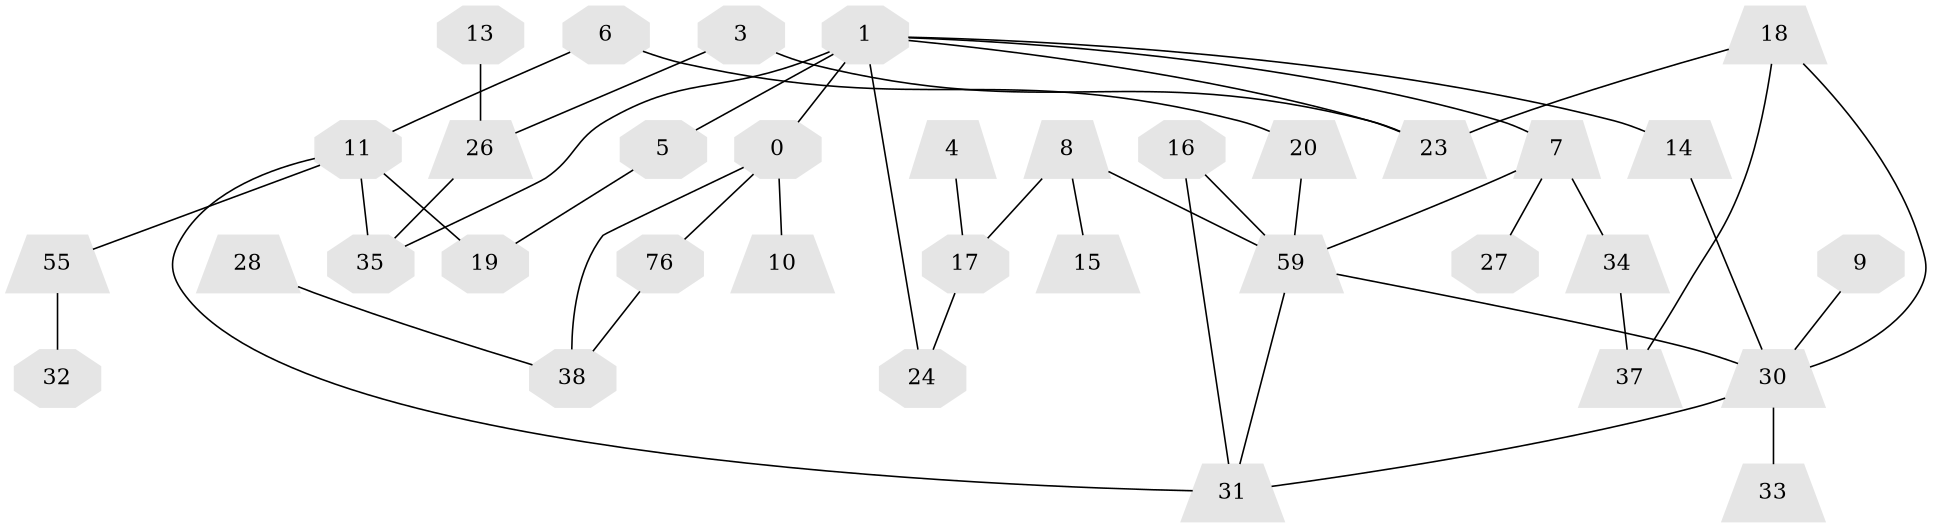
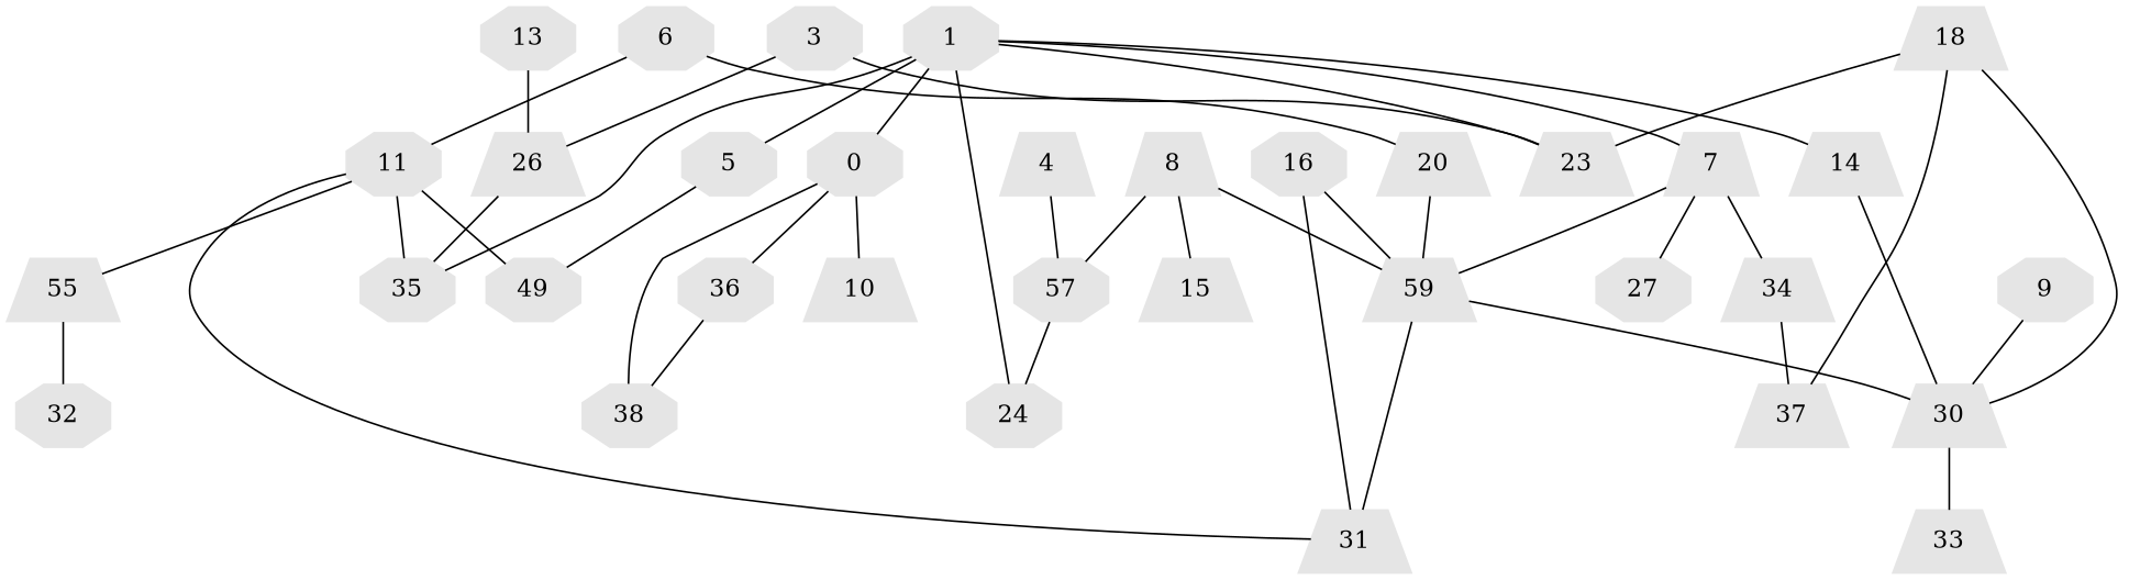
  graph {
    node [color=gray90 shape=trapezium style=filled]
    edge [weight=1.0]
    n1 [label=0 shape=octagon]
    1 [shape=octagon]
    5 [shape=octagon]
    7
    14
    23
    24 [shape=octagon]
    35 [shape=octagon]
    10
-   36 [shape=octagon label=76]
+   36 [shape=octagon]
    38 [shape=octagon]
-   19 [shape=octagon]
+   19 [shape=octagon label=49]
    27 [shape=octagon]
    n14 [label=59]
    34
    30
    31
    3 [shape=octagon]
    26
    4
-   17 [shape=octagon]
+   17 [shape=octagon label=57]
    6 [shape=octagon]
    11 [shape=octagon]
    20
    n25 [label=55]
    33
    37
    8
    15
    9 [shape=octagon]
    32 [shape=octagon]
    13 [shape=octagon]
    16 [shape=octagon]
    18
-   28
    n1 -- 10
    n1 -- 36
    n1 -- 38
    1 -- n1
    1 -- 5
    1 -- 7
    1 -- 14
    1 -- 23
    1 -- 24
    1 -- 35
    5 -- 19
    7 -- 27
    7 -- n14
    7 -- 34
    14 -- 30
    36 -- 38
    n14 -- 30
    n14 -- 31
    34 -- 37
-   30 -- 31
    30 -- 33
    3 -- 23
    3 -- 26
    26 -- 35
    4 -- 17
    17 -- 24
    6 -- 11
    6 -- 20
    11 -- 35
    11 -- 19
    11 -- 31
    11 -- n25
    20 -- n14
    n25 -- 32
    8 -- n14
    8 -- 17
    8 -- 15
    9 -- 30
    13 -- 26
    16 -- n14
    16 -- 31
    18 -- 23
    18 -- 30
    18 -- 37
-   28 -- 38
  }
